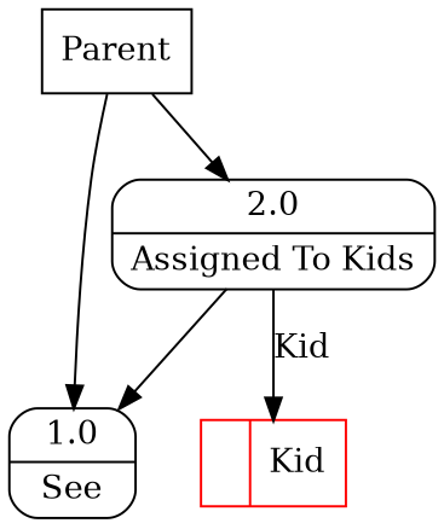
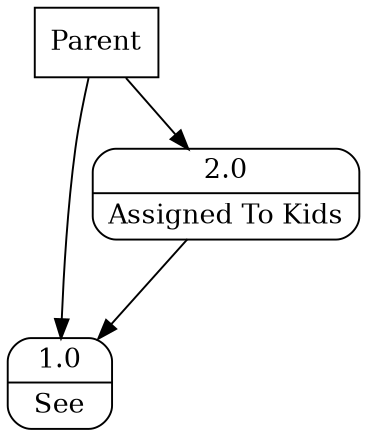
  digraph {
    node [shape=Mrecord]
-   n1 [color=red label="<f0>  |<f1> Kid " shape=record]
    n2 [label=Parent shape=box]
    n3 [label="{<f0> 1.0|<f1> See }"]
    n4 [label="{<f0> 2.0|<f1> Assigned To Kids }"]
    n2 -> n3
    n2 -> n4
-   n4 -> n1 [label=Kid]
    n4 -> n3
  }
